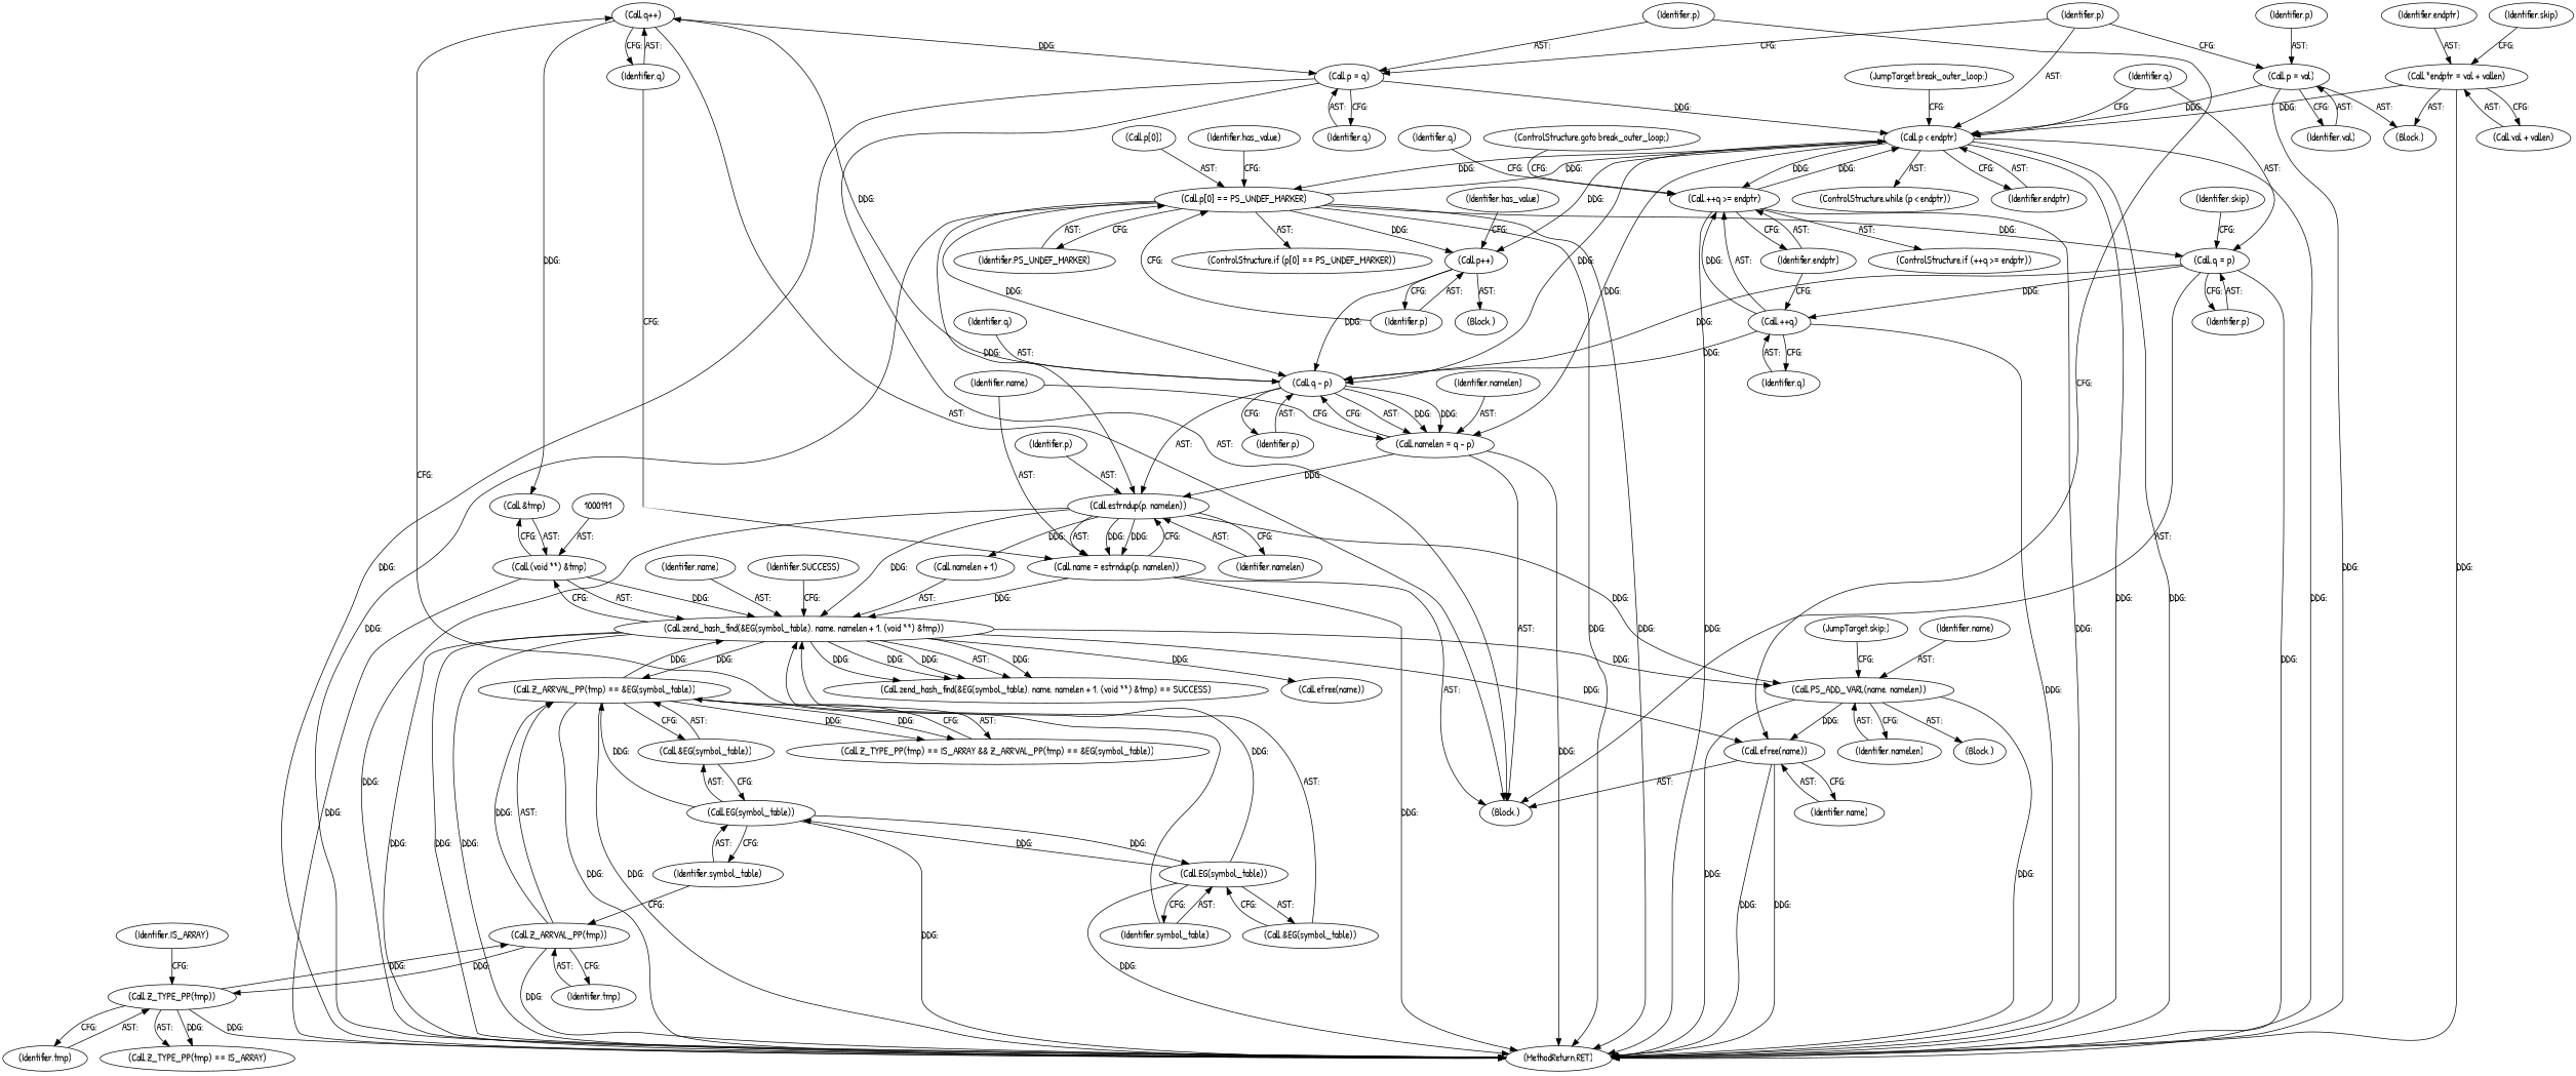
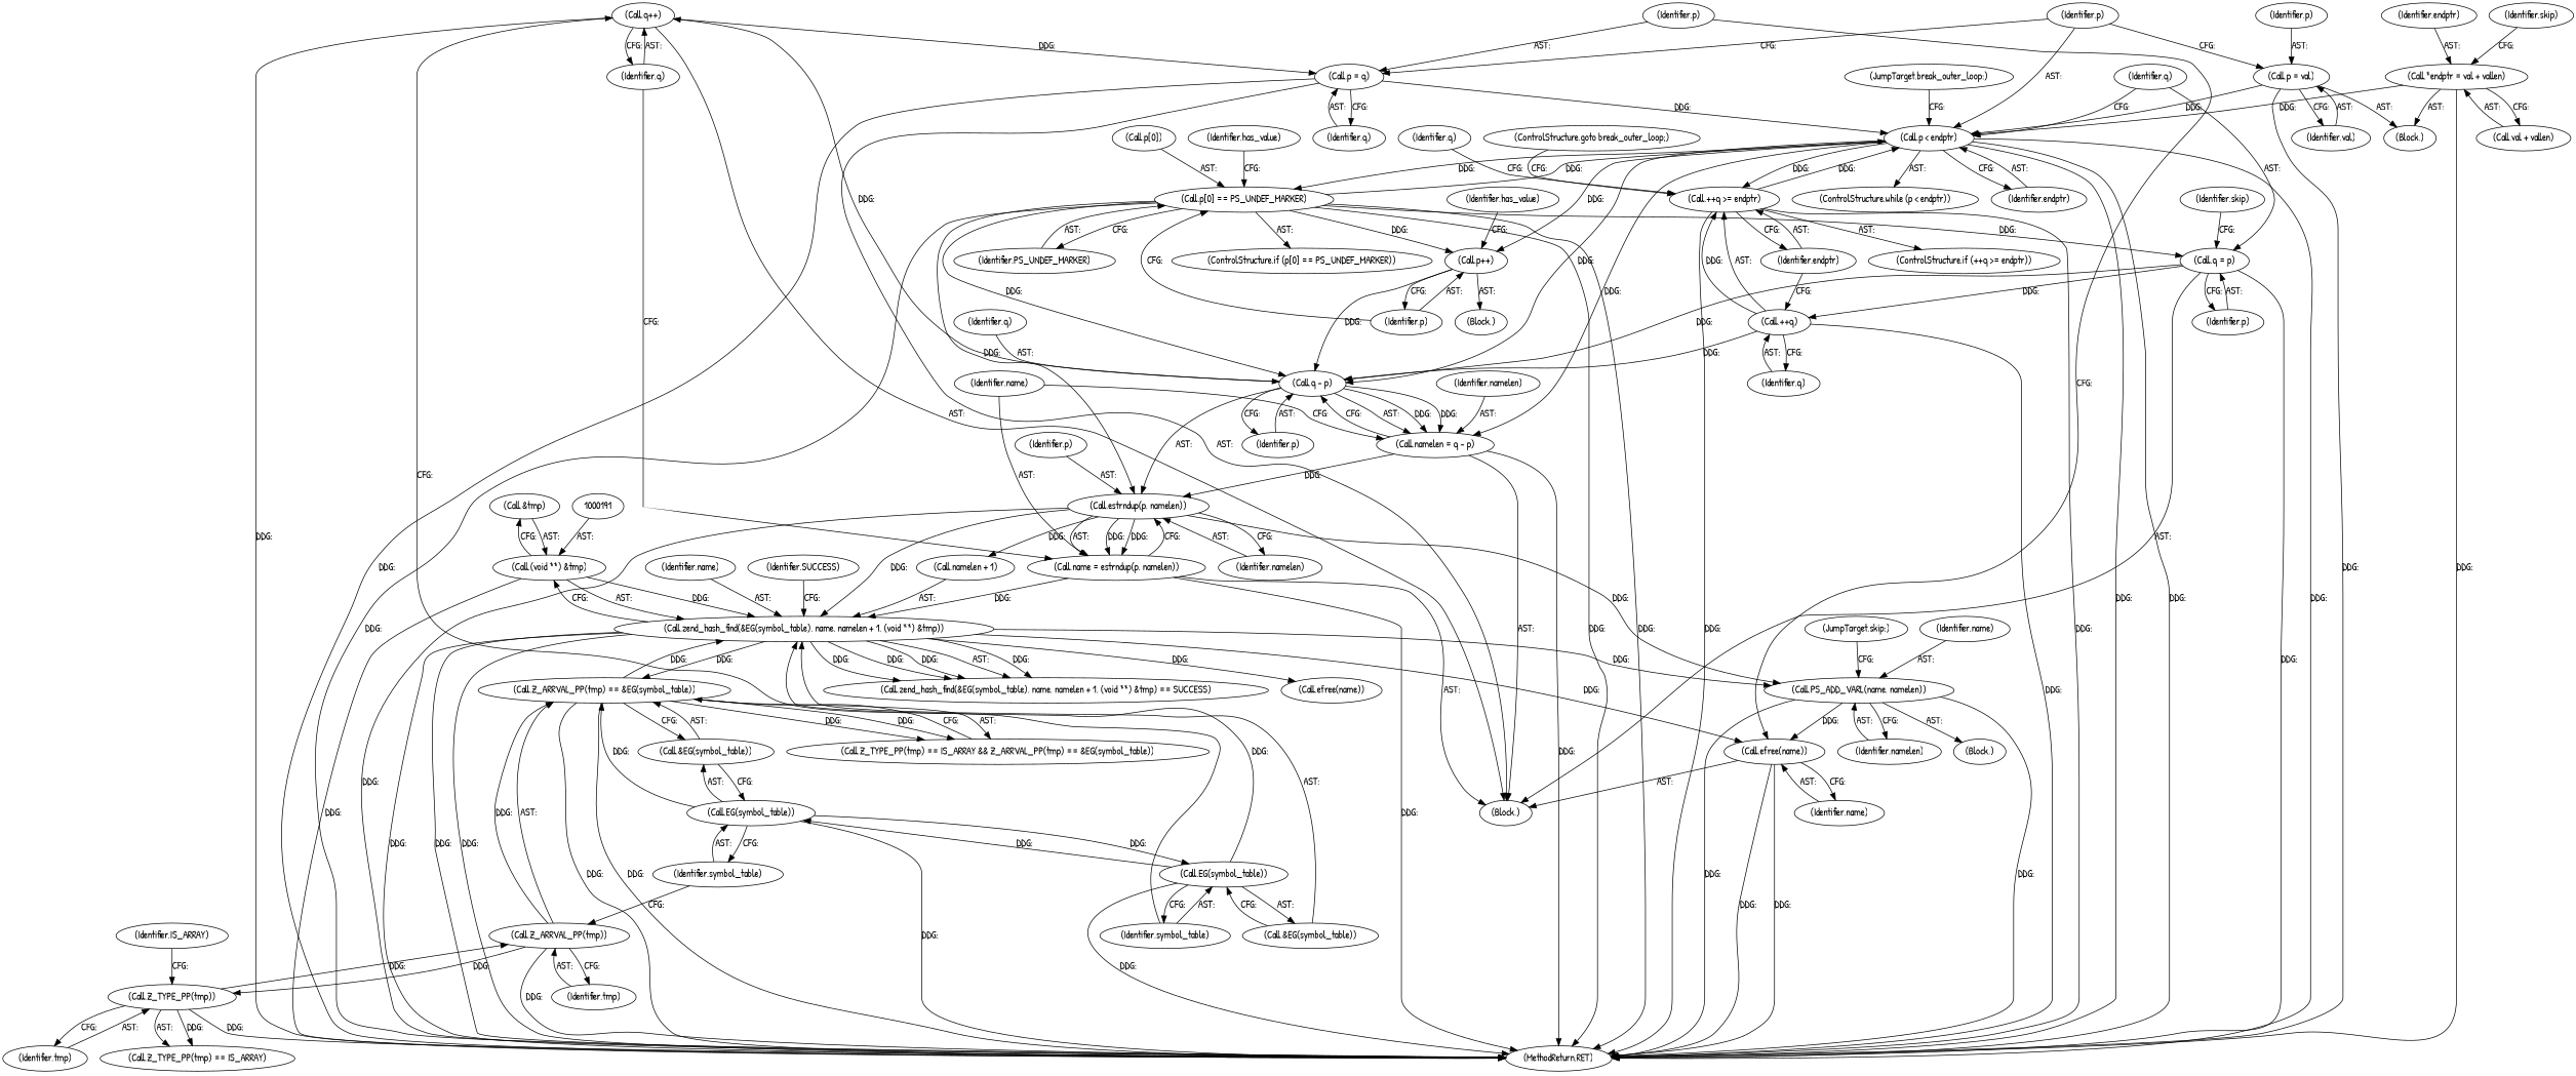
  digraph {
    fontname="Patrick Hand"
    node [fontname="Patrick Hand"]
    edge [fontname="Patrick Hand"]
    n1 [label="(Call,efree(name))"]
    n2 [label="(Block,)"]
    n3 [label="(MethodReturn,RET)"]
    n4 [label="(Identifier,name)"]
    n5 [label="(Call,zend_hash_find(&EG(symbol_table), name, namelen + 1, (void **) &tmp))"]
    n6 [label="(Call,Z_ARRVAL_PP(tmp) == &EG(symbol_table))"]
    n7 [label="(Call,(void **) &tmp)"]
    n8 [label="(Call,PS_ADD_VARL(name, namelen))"]
    n9 [label="(Call,zend_hash_find(&EG(symbol_table), name, namelen + 1, (void **) &tmp) == SUCCESS)"]
    n10 [label="(Call,efree(name))"]
    n11 [label="(Call,&EG(symbol_table))"]
    n12 [label="(Call,Z_TYPE_PP(tmp) == IS_ARRAY && Z_ARRVAL_PP(tmp) == &EG(symbol_table))"]
    n13 [label="(Call,&tmp)"]
    n14 [label="(Block,)"]
    n15 [label="(Identifier,namelen)"]
    n16 [label="(Call,EG(symbol_table))"]
    n17 [label="(Call,Z_ARRVAL_PP(tmp))"]
    n18 [label="(Call,Z_TYPE_PP(tmp))"]
    n19 [label="(Identifier,tmp)"]
    n20 [label="(Identifier,tmp)"]
    n21 [label="(Call,Z_TYPE_PP(tmp) == IS_ARRAY)"]
    n22 [label="(Call,EG(symbol_table))"]
    n23 [label="(Identifier,symbol_table)"]
    n24 [label="(Identifier,symbol_table)"]
    n25 [label="(Call,&EG(symbol_table))"]
    n26 [label="(Call,q++)"]
    n27 [label="(Call,name = estrndup(p, namelen))"]
    n28 [label="(Call,estrndup(p, namelen))"]
    n29 [label="(Call,namelen + 1)"]
    n30 [label="(Identifier,namelen)"]
    n31 [label="(Call,q - p)"]
    n32 [label="(Call,namelen = q - p)"]
    n33 [label="(Identifier,p)"]
    n34 [label="(Call,p = q)"]
    n35 [label="(Identifier,q)"]
    n36 [label="(Call,q = p)"]
    n37 [label="(Call,++q)"]
    n38 [label="(Identifier,p)"]
    n39 [label="(Call,++q >= endptr)"]
    n40 [label="(Identifier,q)"]
    n41 [label="(Call,p < endptr)"]
    n42 [label="(Call,p[0] == PS_UNDEF_MARKER)"]
    n43 [label="(Call,p++)"]
    n44 [label="(ControlStructure,while (p < endptr))"]
    n45 [label="(Identifier,endptr)"]
    n46 [label="(ControlStructure,if (p[0] == PS_UNDEF_MARKER))"]
    n47 [label="(Identifier,PS_UNDEF_MARKER)"]
    n48 [label="(Identifier,endptr)"]
    n49 [label="(ControlStructure,if (++q >= endptr))"]
    n50 [label="(Identifier,p)"]
    n51 [label="(Block,)"]
    n52 [label="(Call,p = val)"]
    n53 [label="(Identifier,val)"]
    n54 [label="(Block,)"]
    n55 [label="(Identifier,q)"]
    n56 [label="(Call,*endptr = val + vallen)"]
    n57 [label="(Call,val + vallen)"]
    n58 [label="(Identifier,name)"]
    n59 [label="(Identifier,q)"]
    n60 [label="(Identifier,p)"]
    n61 [label="(Identifier,q)"]
    n62 [label="(Identifier,name)"]
    n63 [label="(Identifier,endptr)"]
    n64 [label="(Identifier,namelen)"]
    n65 [label="(Identifier,q)"]
    n66 [label="(Identifier,p)"]
    n67 [label="(Identifier,IS_ARRAY)"]
    n68 [label="(Identifier,p)"]
    n69 [label="(Identifier,has_value)"]
    n70 [label="(ControlStructure,goto break_outer_loop;)"]
    n71 [label="(JumpTarget,skip:)"]
    n72 [label="(Identifier,name)"]
    n73 [label="(Call,p[0])"]
    n74 [label="(Identifier,SUCCESS)"]
    n75 [label="(Identifier,p)"]
    n76 [label="(Identifier,skip)"]
    n77 [label="(JumpTarget,break_outer_loop:)"]
    n78 [label="(Identifier,has_value)"]
    n79 [label="(Identifier,skip)"]
    1000191
    n1 -> n2 [label="AST: "]
    n1 -> n3 [label="DDG: "]
    n1 -> n3 [label="DDG: "]
    n1 -> n4 [label="CFG: "]
    n4 -> n1 [label="AST: "]
    n5 -> n1 [label="DDG: "]
    n5 -> n3 [label="DDG: "]
    n5 -> n3 [label="DDG: "]
    n5 -> n3 [label="DDG: "]
    n5 -> n6 [label="DDG: "]
    n5 -> n7 [label="CFG: "]
    n5 -> n8 [label="DDG: "]
    n5 -> n9 [label="AST: "]
    n5 -> n9 [label="DDG: "]
    n5 -> n9 [label="DDG: "]
    n5 -> n9 [label="DDG: "]
    n5 -> n9 [label="DDG: "]
    n5 -> n10 [label="DDG: "]
    n6 -> n3 [label="DDG: "]
    n6 -> n3 [label="DDG: "]
    n6 -> n5 [label="DDG: "]
    n6 -> n11 [label="CFG: "]
    n6 -> n12 [label="AST: "]
    n6 -> n12 [label="DDG: "]
    n6 -> n12 [label="DDG: "]
    n7 -> n3 [label="DDG: "]
    n7 -> n5 [label="AST: "]
    n7 -> n5 [label="DDG: "]
    n7 -> n13 [label="CFG: "]
    n8 -> n1 [label="DDG: "]
    n8 -> n3 [label="DDG: "]
    n8 -> n3 [label="DDG: "]
    n8 -> n14 [label="AST: "]
    n8 -> n15 [label="CFG: "]
    n11 -> n6 [label="AST: "]
    n11 -> n16 [label="CFG: "]
    n12 -> n6 [label="CFG: "]
    n13 -> n7 [label="AST: "]
    n15 -> n8 [label="AST: "]
    n16 -> n3 [label="DDG: "]
    n16 -> n6 [label="DDG: "]
    n16 -> n11 [label="AST: "]
    n16 -> n22 [label="DDG: "]
    n16 -> n23 [label="CFG: "]
    n17 -> n3 [label="DDG: "]
    n17 -> n6 [label="AST: "]
    n17 -> n6 [label="DDG: "]
    n17 -> n18 [label="DDG: "]
    n17 -> n19 [label="CFG: "]
    n18 -> n3 [label="DDG: "]
    n18 -> n17 [label="DDG: "]
    n18 -> n20 [label="CFG: "]
    n18 -> n21 [label="AST: "]
    n18 -> n21 [label="DDG: "]
    n19 -> n17 [label="AST: "]
    n20 -> n18 [label="AST: "]
    n22 -> n3 [label="DDG: "]
    n22 -> n5 [label="DDG: "]
    n22 -> n16 [label="DDG: "]
    n22 -> n24 [label="CFG: "]
    n22 -> n25 [label="AST: "]
    n23 -> n16 [label="AST: "]
    n23 -> n17 [label="CFG: "]
    n24 -> n22 [label="AST: "]
    n24 -> n26 [label="CFG: "]
    n25 -> n5 [label="AST: "]
    n25 -> n22 [label="CFG: "]
    n26 -> n2 [label="AST: "]
-   n26 -> n13 [label="DDG: "]
+   n26 -> n3 [label="DDG: "]
    n26 -> n34 [label="DDG: "]
    n26 -> n35 [label="CFG: "]
    n27 -> n2 [label="AST: "]
    n27 -> n3 [label="DDG: "]
    n27 -> n5 [label="DDG: "]
    n27 -> n28 [label="CFG: "]
    n28 -> n3 [label="DDG: "]
    n28 -> n5 [label="DDG: "]
    n28 -> n8 [label="DDG: "]
    n28 -> n27 [label="AST: "]
    n28 -> n27 [label="DDG: "]
    n28 -> n27 [label="DDG: "]
    n28 -> n29 [label="DDG: "]
    n28 -> n30 [label="CFG: "]
    n29 -> n5 [label="AST: "]
    n30 -> n28 [label="AST: "]
    n31 -> n26 [label="DDG: "]
    n31 -> n28 [label="AST: "]
    n31 -> n32 [label="AST: "]
    n31 -> n32 [label="DDG: "]
    n31 -> n32 [label="DDG: "]
    n31 -> n33 [label="CFG: "]
    n32 -> n2 [label="AST: "]
    n32 -> n3 [label="DDG: "]
    n32 -> n28 [label="DDG: "]
    n32 -> n31 [label="CFG: "]
    n33 -> n31 [label="AST: "]
    n34 -> n2 [label="AST: "]
    n34 -> n3 [label="DDG: "]
    n34 -> n41 [label="DDG: "]
    n34 -> n55 [label="CFG: "]
    n35 -> n26 [label="AST: "]
    n35 -> n27 [label="CFG: "]
    n36 -> n2 [label="AST: "]
    n36 -> n3 [label="DDG: "]
    n36 -> n31 [label="DDG: "]
    n36 -> n37 [label="DDG: "]
    n36 -> n38 [label="CFG: "]
    n37 -> n3 [label="DDG: "]
    n37 -> n31 [label="DDG: "]
    n37 -> n39 [label="AST: "]
    n37 -> n39 [label="DDG: "]
    n37 -> n40 [label="CFG: "]
    n38 -> n36 [label="AST: "]
    n39 -> n3 [label="DDG: "]
    n39 -> n3 [label="DDG: "]
    n39 -> n41 [label="DDG: "]
    n39 -> n48 [label="CFG: "]
    n39 -> n49 [label="AST: "]
    n40 -> n37 [label="AST: "]
    n41 -> n3 [label="DDG: "]
    n41 -> n3 [label="DDG: "]
    n41 -> n3 [label="DDG: "]
    n41 -> n31 [label="DDG: "]
    n41 -> n32 [label="DDG: "]
    n41 -> n39 [label="DDG: "]
    n41 -> n42 [label="DDG: "]
    n41 -> n43 [label="DDG: "]
    n41 -> n44 [label="AST: "]
    n41 -> n45 [label="CFG: "]
    n42 -> n3 [label="DDG: "]
    n42 -> n3 [label="DDG: "]
    n42 -> n3 [label="DDG: "]
    n42 -> n28 [label="DDG: "]
    n42 -> n31 [label="DDG: "]
    n42 -> n36 [label="DDG: "]
    n42 -> n41 [label="DDG: "]
    n42 -> n43 [label="DDG: "]
    n42 -> n46 [label="AST: "]
    n42 -> n47 [label="CFG: "]
    n43 -> n31 [label="DDG: "]
    n43 -> n50 [label="CFG: "]
    n43 -> n51 [label="AST: "]
    n45 -> n41 [label="AST: "]
    n47 -> n42 [label="AST: "]
    n48 -> n37 [label="CFG: "]
    n48 -> n39 [label="AST: "]
    n50 -> n42 [label="CFG: "]
    n50 -> n43 [label="AST: "]
    n52 -> n3 [label="DDG: "]
    n52 -> n41 [label="DDG: "]
    n52 -> n53 [label="CFG: "]
    n52 -> n54 [label="AST: "]
    n53 -> n52 [label="AST: "]
    n55 -> n34 [label="AST: "]
    n56 -> n3 [label="DDG: "]
    n56 -> n41 [label="DDG: "]
    n56 -> n54 [label="AST: "]
    n56 -> n57 [label="CFG: "]
    n57 -> n56 [label="AST: "]
    n58 -> n8 [label="AST: "]
    n59 -> n31 [label="AST: "]
    n60 -> n34 [label="CFG: "]
    n60 -> n41 [label="AST: "]
    n60 -> n52 [label="CFG: "]
    n61 -> n39 [label="CFG: "]
    n62 -> n5 [label="AST: "]
    n63 -> n56 [label="AST: "]
    n64 -> n32 [label="AST: "]
    n65 -> n36 [label="AST: "]
    n65 -> n41 [label="CFG: "]
    n66 -> n52 [label="AST: "]
    n67 -> n18 [label="CFG: "]
    n68 -> n28 [label="AST: "]
    n69 -> n42 [label="CFG: "]
    n70 -> n39 [label="CFG: "]
    n71 -> n8 [label="CFG: "]
    n72 -> n27 [label="AST: "]
    n72 -> n32 [label="CFG: "]
    n73 -> n42 [label="AST: "]
    n74 -> n5 [label="CFG: "]
    n75 -> n1 [label="CFG: "]
    n75 -> n34 [label="AST: "]
    n76 -> n36 [label="CFG: "]
    n77 -> n41 [label="CFG: "]
    n78 -> n43 [label="CFG: "]
    n79 -> n56 [label="CFG: "]
    1000191 -> n7 [label="AST: "]
  }
